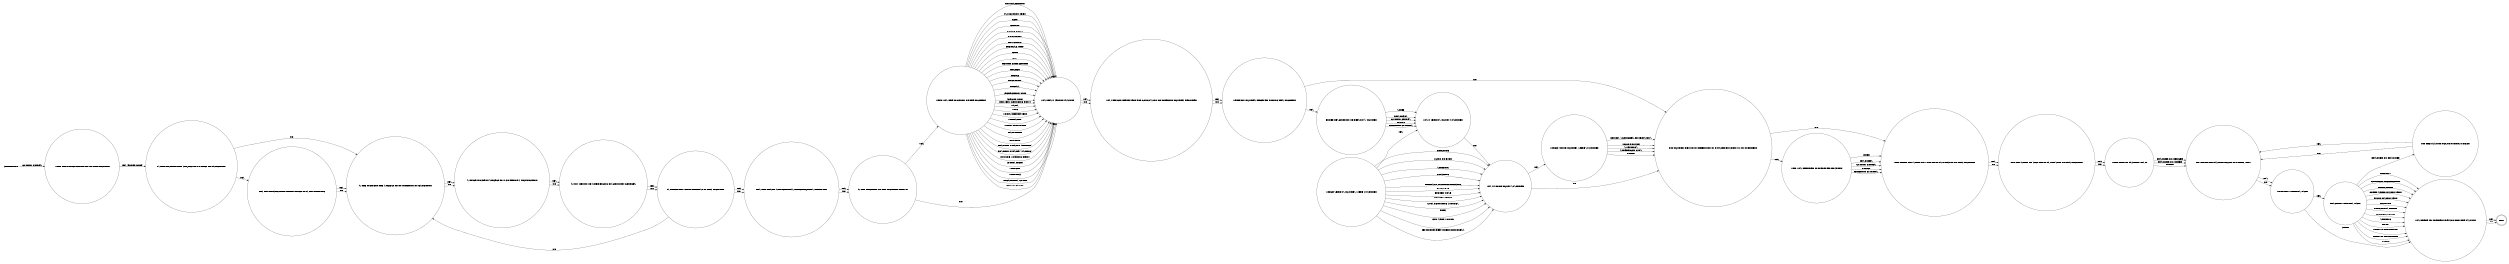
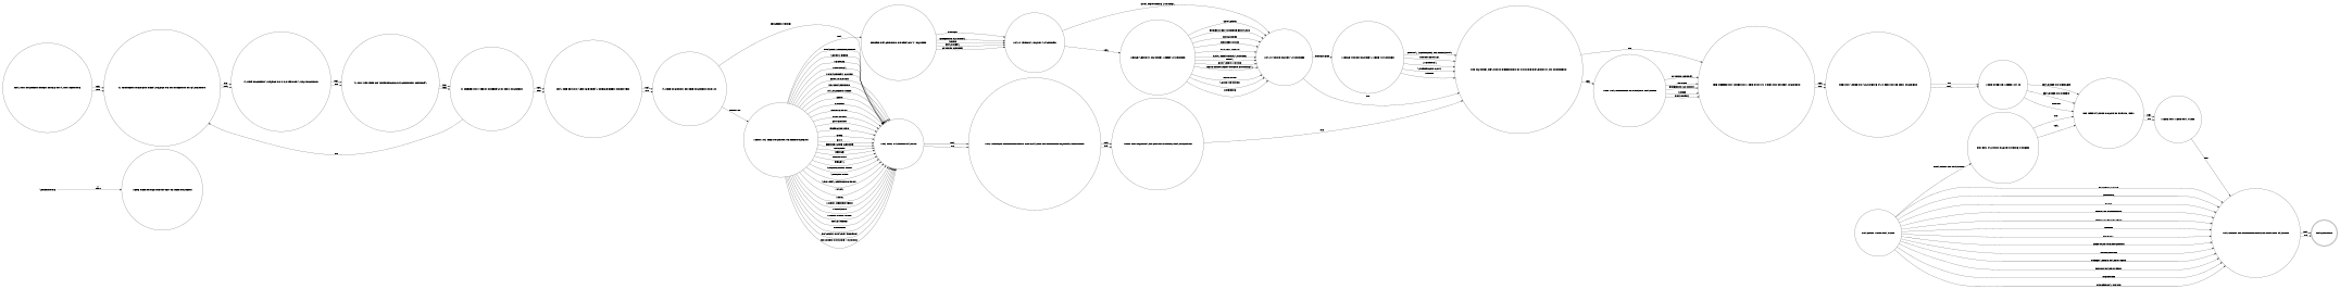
  digraph {
    rankdir=LR
    node [shape=circle]
    START_NODE [shape=none]
    n2 [label="WERE THE POLICE INFORMED OF THE INCIDENT"]
-   n3 [label="IS THE INCIDENT THE SUBJECT OF A POLICE INVESTIGATION"]
-   n4 [label="IS THE INCIDENT THE SUBJECT OF AN INTERNAL INVESTIGATION"]
-   n5 [label="HAS ANY PROSECUTION TAKEN PLACE OR IS ANY PENDING"]
-   n6 [label="IS PLACE INCIDENT SUBJECT TO A GOVERNOR'S ADJUDICATION"]
-   n7 [label=END shape=doublecircle]
-   n8 [label="IS ANY SEXUAL OF STAFF FACING DISCIPLINARY CHARGES"]
+   n4 [label="IS APPARENT INCIDENT THE SUBJECT OF AN INTERNAL INVESTIGATION"]
+   n5 [label="HAS ANY INCIDENT TAKEN PLACE OR IS ANY PENDING"]
+   n6 [label="IS THE INCIDENT SUBJECT TO A GOVERNOR'S ADJUDICATION"]
+   n7 [label=DESCRIPTION shape=doublecircle]
+   n8 [label="IS ANY MEMBER OF STAFF FACING DISCIPLINARY CHARGES"]
    n9 [label="WAS A MINOR INJURY SUSTAINED"]
    n10 [label="WHICH MINOR INJURIES WERE SUSTAINED"]
    n11 [label="DID INJURIES RESULT IN DETENTION IN OUTSIDE HOSPITAL AS AN IN-PATIENT"]
    n12 [label="ARE THERE ANY STAFF NOW OFF DUTY AS A RESULT OF THIS INCIDENT"]
-   n13 [label="WHO WAS DETAINED IN INFORMED HOSPITAL"]
+   n13 [label="WHO WAS DETAINED IN OUTSIDE HOSPITAL"]
    n14 [label="ARE ANY STAFF ON SICK LEAVE AS A RESULT OF THIS INCIDENT"]
    n15 [label="IS THERE ANY MEDIA INTEREST IN THIS INCIDENT"]
-   n16 [label="HAS THE PRISON SERVICE PRESS OFFICE INJURIES INFORMED"]
+   n16 [label="HAS THE PRISON SERVICE PRESS OFFICE BEEN INFORMED"]
    n17 [label="IS THE LOCATION OF THE INCIDENT KNOWN"]
    n18 [label="WHAT WAS THE LOCATION OF THE INCIDENT"]
    n19 [label="WAS THIS A SEXUAL ASSAULT"]
    n20 [label="WAS MEDICAL TREATMENT FOR CONCUSSION OR INTERNAL INJURIES REQUIRED"]
    n21 [label="WERE ANY INJURIES RECEIVED DURING THIS INCIDENT"]
    n22 [label="ENTER DESCRIPTION OF PERSON(S) INJURED"]
    n23 [label="WAS A SERIOUS INJURY SUSTAINED"]
    n24 [label="WHICH SERIOUS INJURIES WERE SUSTAINED"]
    n25 [label="WERE ANY WEAPONS USED"]
    n26 [label="DESCRIBE WEAPONS USED"]
    n27 [label="WAS THERE AN APPARENT REASON FOR THE ASSAULT"]
-   n28 [label="DID THE ASSAULT OCCUR DURING A FIGHT"]
-   n29 [label="WHAT TYPE OF ASSAULT WAS IT"]
-   n30 [label="DID INFORMED ASSAULT OCCUR IN PUBLIC VIEW"]
-   START_NODE -> n2 [label="CIVILIAN GRADES"]
-   n2 -> n3 [label="YES (ENTER DATE)"]
-   n3 -> n4 [label=NO]
-   n3 -> n5 [label=YES]
+   n28 [label="DID HAS ASSAULT OCCUR DURING A FIGHT"]
+   n29 [label="WHAT TYPE OF WERE WAS IT"]
+   n30 [label="DID THE ASSAULT OCCUR IN PUBLIC VIEW"]
+   START_NODE -> n2 [label=start]
    n4 -> n6 [label=YES]
    n4 -> n6 [label=NO]
    n5 -> n4 [label=YES]
    n5 -> n4 [label=NO]
    n6 -> n8 [label=YES]
    n6 -> n8 [label=NO]
    n8 -> n15 [label=YES]
    n8 -> n15 [label=NO]
-   n9 -> n10 [label=YES]
+   n9 -> n10 [label="BLACK EYE"]
    n9 -> n11 [label=NO]
    n10 -> n11 [label="GRAZES, SCRATCHES OR ABRASIONS"]
    n10 -> n11 [label="MINOR BRUISES"]
    n10 -> n11 [label=SWELLINGS]
    n10 -> n11 [label="SUPERFICIAL CUTS"]
    n10 -> n11 [label=OTHER]
    n11 -> n12 [label=NO]
    n11 -> n13 [label=YES]
    n12 -> n14 [label=YES]
    n12 -> n14 [label=NO]
    n13 -> n12 [label=STAFF]
    n13 -> n12 [label=PRISONERS]
    n13 -> n12 [label="CIVILIAN GRADES"]
    n13 -> n12 [label=POLICE]
    n13 -> n12 [label="EXTERNAL CIVILIANS"]
    n14 -> n29 [label=YES]
    n14 -> n29 [label=NO]
    n15 -> n4 [label=NO]
    n15 -> n16 [label=YES]
    n15 -> n16 [label=NO]
    n16 -> n17 [label=YES]
    n16 -> n17 [label=NO]
-   n17 -> n18 [label=YES]
-   n17 -> n19 [label=NO]
+   n17 -> n18 [label=THROWN]
+   n17 -> n19 [label="EXCRETA/URINE"]
    n18 -> n19 [label=ADMINISTRATION]
    n18 -> n19 [label="ASSOCIATION AREA"]
    n18 -> n19 [label=CELL]
    n18 -> n19 [label=CHAPEL]
    n18 -> n19 [label="DINING ROOM"]
    n18 -> n19 [label=DORMITORY]
    n18 -> n19 [label=EDUCATION]
    n18 -> n19 [label="EXERCISE YARD"]
    n18 -> n19 [label=GATE]
    n18 -> n19 [label=GYM]
    n18 -> n19 [label="HEALTH CARE CENTRE"]
    n18 -> n19 [label=KITCHEN]
    n18 -> n19 [label=OFFICE]
    n18 -> n19 [label=RECEPTION]
    n18 -> n19 [label=RECESS]
    n18 -> n19 [label="SEGREGATION UNIT"]
    n18 -> n19 [label="SPECIAL UNIT"]
    n18 -> n19 [label="SHOWERS/CHANGING ROOM"]
    n18 -> n19 [label=VISITS]
    n18 -> n19 [label=WING]
    n18 -> n19 [label="WORKS DEPARTMENT"]
    n18 -> n19 [label=WORKSHOP]
    n18 -> n19 [label="WITHIN PERIMETER"]
    n18 -> n19 [label=ELSEWHERE]
    n18 -> n19 [label=FUNERAL]
    n18 -> n19 [label="HOSPITAL OUTSIDE (PATIENT)"]
    n18 -> n19 [label="HOSPITAL OUTSIDE (VISITING)"]
    n18 -> n19 [label="OUTSIDE WORKING PARTY"]
    n18 -> n19 [label="SPORTS FIELD"]
    n18 -> n19 [label=VEHICLE]
    n18 -> n19 [label=WEDDINGS]
    n18 -> n19 [label="MAGISTRATES COURT"]
    n18 -> n19 [label="CROWN COURT"]
    n19 -> n20 [label=YES]
    n19 -> n20 [label=NO]
    n20 -> n21 [label=YES]
    n20 -> n21 [label=NO]
    n21 -> n11 [label=NO]
-   n21 -> n22 [label=YES]
+   n18 -> n22 [label=YES]
    n22 -> n23 [label=STAFF]
    n22 -> n23 [label=PRISONERS]
    n22 -> n23 [label="CIVILIAN GRADES"]
    n22 -> n23 [label=POLICE]
    n22 -> n23 [label="EXTERNAL CIVILIANS"]
-   n23 -> n9 [label=NO]
-   n24 -> n23 [label=YES]
+   n23 -> n9 [label="CUTS REQUIRING SUTURES"]
+   n23 -> n24 [label=YES]
    n24 -> n9 [label=FRACTURE]
    n24 -> n9 [label="SCALD OR BURN"]
    n24 -> n9 [label=STABBING]
    n24 -> n9 [label=CRUSHING]
    n24 -> n9 [label="EXTENSIVE/MULTIPLE BRUISING"]
    n24 -> n9 [label="BLACK EYE"]
    n24 -> n9 [label="BROKEN NOSE"]
    n24 -> n9 [label="BROKEN TEETH"]
    n24 -> n9 [label="CUTS REQUIRING SUTURES"]
    n24 -> n9 [label=BITES]
    n24 -> n9 [label="GUN SHOT WOUND"]
    n24 -> n9 [label="TEMPORARY/PERMANENT BLINDNESS"]
-   n25 -> n26 [label=YES]
-   n25 -> n27 [label=STAFF]
+   n25 -> n27 [label=NO]
    n26 -> n27 [label=FIREARM]
    n26 -> n27 [label="CHEMICAL INCAPACITANT"]
    n26 -> n27 [label="KNIFE/BLADE"]
    n26 -> n27 [label="OTHER SHARP INSTRUMENT"]
    n26 -> n27 [label="BLUNT INSTRUMENT"]
    n26 -> n27 [label=LIGATURE]
    n26 -> n27 [label="DANGEROUS LIQUID"]
    n26 -> n27 [label="EXCRETA/URINE"]
    n26 -> n27 [label=SPITTING]
    n26 -> n27 [label=FOOD]
    n26 -> n27 [label="THROWN FURNITURE"]
    n26 -> n27 [label="THROWN EQUIPMENT"]
    n26 -> n27 [label=OTHER]
    n26 -> n28 [label="PRISONER ON PRISONER"]
    n27 -> n7 [label=YES]
    n27 -> n7 [label=NO]
    n28 -> n30 [label=YES]
    n28 -> n30 [label=NO]
    n29 -> n30 [label="PRISONER ON OFFICER"]
    n29 -> n30 [label="PRISONER ON OTHER"]
    n29 -> n30 [label=OTHER]
    n30 -> n25 [label=YES]
    n30 -> n25 [label=NO]
  }
